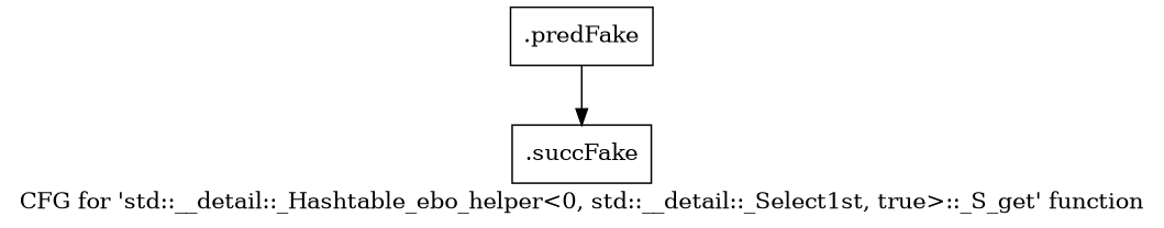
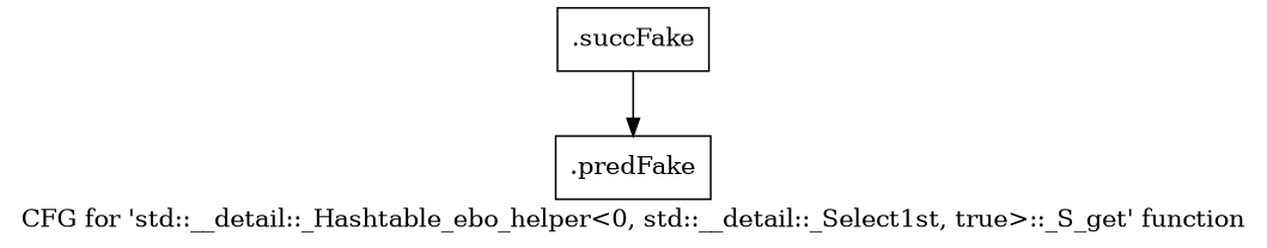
  digraph {
    label="CFG for 'std::__detail::_Hashtable_ebo_helper\<0, std::__detail::_Select1st, true\>::_S_get' function"
    node [shape=record]
    n1 [label="{.predFake}"]
    n2 [filename="/home/akhilkushe/Xilinx/Vitis_HLS/2021.2/tps/lnx64/gcc-6.2.0/lib/gcc/x86_64-pc-linux-gnu/6.2.0/../../../../include/c++/6.2.0/bits/hashtable_policy.h" label="{.succFake}" linenumber=987]
-   n1 -> n2 [execusionnum=1 filename="/home/akhilkushe/Xilinx/Vitis_HLS/2021.2/tps/lnx64/gcc-6.2.0/lib/gcc/x86_64-pc-linux-gnu/6.2.0/../../../../include/c++/6.2.0/bits/hashtable_policy.h"]
+   n2 -> n1 [execusionnum=1 filename="/home/akhilkushe/Xilinx/Vitis_HLS/2021.2/tps/lnx64/gcc-6.2.0/lib/gcc/x86_64-pc-linux-gnu/6.2.0/../../../../include/c++/6.2.0/bits/hashtable_policy.h"]
  }
